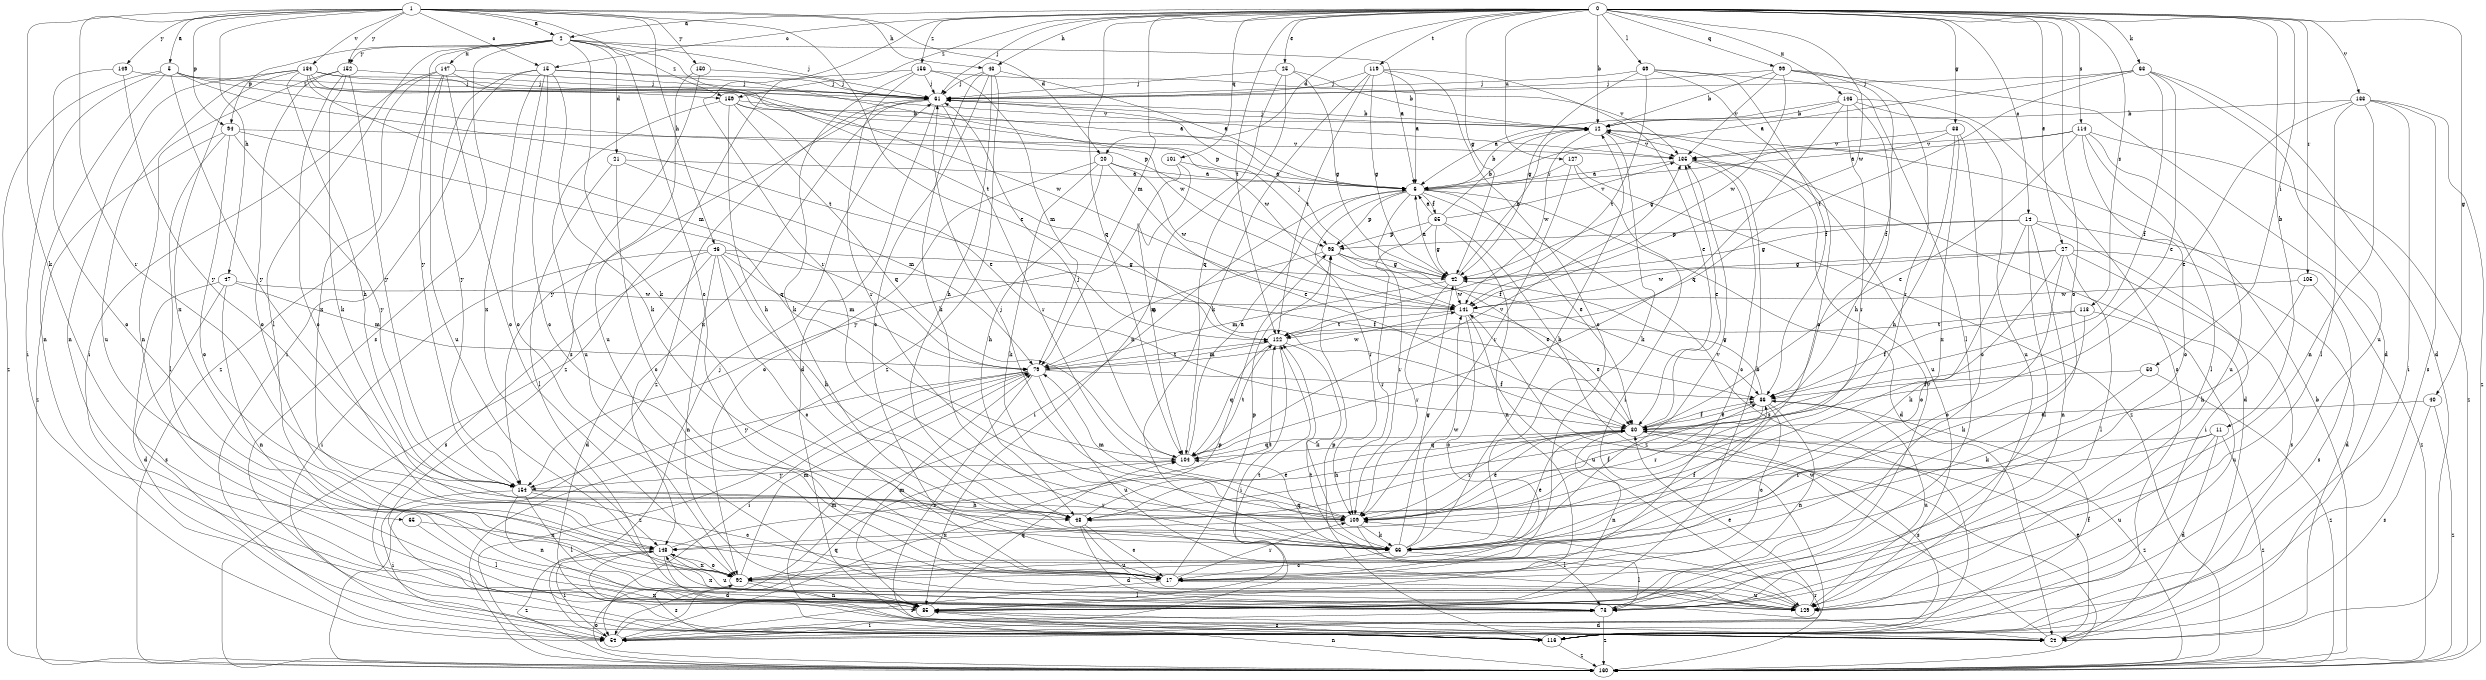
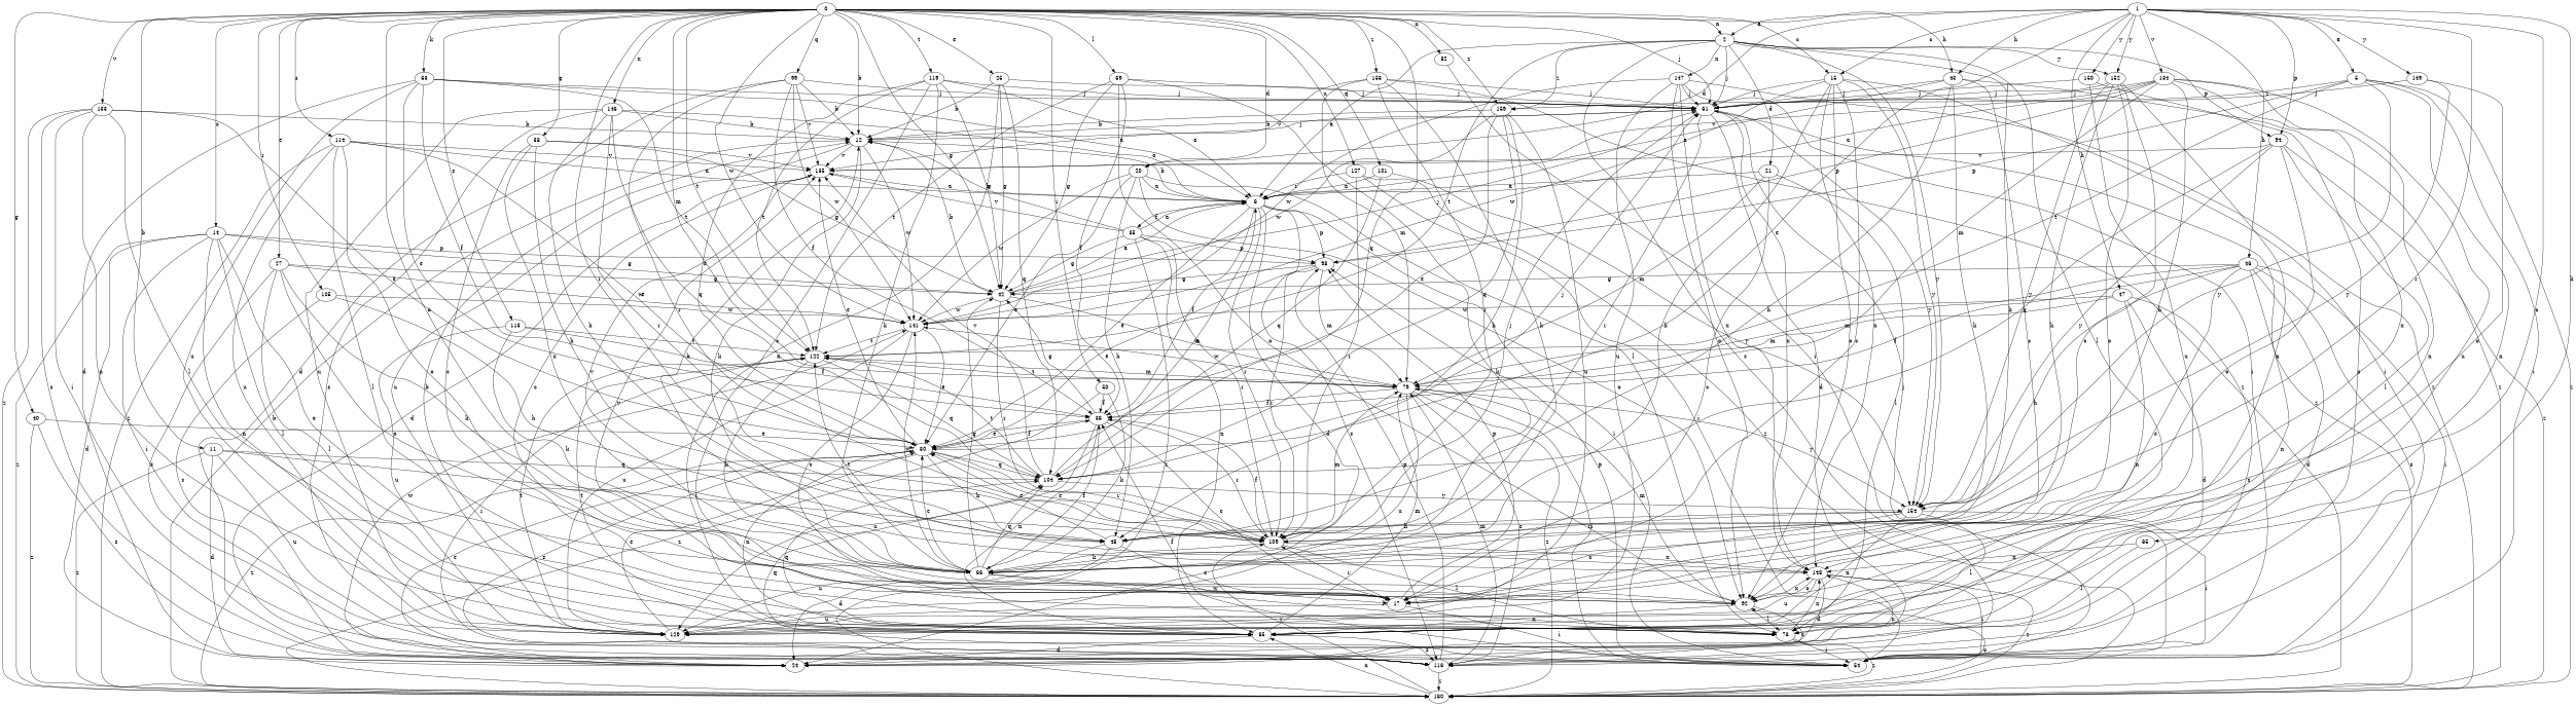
  strict digraph {
    0
    2
    11
    12
    14
    15
    20
    25
    27
    38
    40
    42
    43
    50
    61
    63
    69
    79
+   82
    92
    99
    101
    104
    105
    109
    113
    114
    119
    122
    127
    133
    141
    146
    156
    159
    94
    152
    6
    21
    66
    73
    116
    147
    154
    160
    24
    129
    135
    54
    85
    98
    17
    148
    30
    48
    36
    1
    5
    46
    47
    65
    134
    149
    150
    35
    0 -> 2 [label=a]
    0 -> 11 [label=b]
    0 -> 12 [label=b]
    0 -> 14 [label=c]
    0 -> 15 [label=c]
    0 -> 20 [label=d]
    0 -> 25 [label=e]
    0 -> 27 [label=e]
    0 -> 38 [label=g]
    0 -> 40 [label=g]
    0 -> 42 [label=g]
    0 -> 43 [label=h]
    0 -> 50 [label=i]
    0 -> 61 [label=j]
    0 -> 63 [label=k]
    0 -> 69 [label=l]
    0 -> 79 [label=m]
+   0 -> 82 [label=n]
    0 -> 92 [label=o]
    0 -> 99 [label=q]
    0 -> 101 [label=q]
    0 -> 104 [label=q]
    0 -> 105 [label=r]
    0 -> 109 [label=r]
    0 -> 113 [label=s]
    0 -> 114 [label=s]
    0 -> 119 [label=t]
    0 -> 122 [label=t]
    0 -> 127 [label=u]
    0 -> 133 [label=v]
    0 -> 141 [label=w]
    0 -> 146 [label=x]
    0 -> 156 [label=z]
    0 -> 159 [label=z]
    2 -> 61 [label=j]
    2 -> 122 [label=t]
    2 -> 159 [label=z]
    2 -> 94 [label=p]
    2 -> 152 [label=y]
    2 -> 6 [label=a]
    2 -> 21 [label=d]
    2 -> 66 [label=k]
    2 -> 73 [label=l]
    2 -> 116 [label=s]
    2 -> 147 [label=x]
    2 -> 154 [label=y]
    11 -> 104 [label=q]
    11 -> 109 [label=r]
    11 -> 160 [label=z]
    11 -> 24 [label=d]
    11 -> 129 [label=u]
    12 -> 61 [label=j]
    12 -> 141 [label=w]
    12 -> 66 [label=k]
    12 -> 129 [label=u]
    12 -> 135 [label=v]
    14 -> 42 [label=g]
    14 -> 92 [label=o]
    14 -> 73 [label=l]
    14 -> 160 [label=z]
    14 -> 54 [label=i]
    14 -> 85 [label=n]
    14 -> 98 [label=p]
    15 -> 61 [label=j]
    15 -> 92 [label=o]
    15 -> 141 [label=w]
    15 -> 66 [label=k]
    15 -> 154 [label=y]
    15 -> 54 [label=i]
    15 -> 17 [label=c]
    15 -> 148 [label=x]
    20 -> 92 [label=o]
    20 -> 141 [label=w]
    20 -> 6 [label=a]
    20 -> 66 [label=k]
    20 -> 30 [label=e]
    20 -> 48 [label=h]
    25 -> 12 [label=b]
    25 -> 42 [label=g]
    25 -> 61 [label=j]
    25 -> 104 [label=q]
    25 -> 85 [label=n]
    27 -> 42 [label=g]
    27 -> 92 [label=o]
    27 -> 141 [label=w]
    27 -> 66 [label=k]
    27 -> 73 [label=l]
    27 -> 116 [label=s]
-   27 -> 24 [label=d]
+   14 -> 24 [label=d]
    38 -> 42 [label=g]
    38 -> 135 [label=v]
    38 -> 17 [label=c]
    38 -> 148 [label=x]
    38 -> 48 [label=h]
    40 -> 116 [label=s]
    40 -> 160 [label=z]
    40 -> 30 [label=e]
    42 -> 12 [label=b]
    42 -> 61 [label=j]
    42 -> 79 [label=m]
    42 -> 109 [label=r]
    42 -> 141 [label=w]
    42 -> 6 [label=a]
    43 -> 61 [label=j]
    43 -> 6 [label=a]
    43 -> 66 [label=k]
    43 -> 160 [label=z]
    43 -> 17 [label=c]
    43 -> 48 [label=h]
    50 -> 66 [label=k]
    50 -> 160 [label=z]
    50 -> 36 [label=f]
    61 -> 12 [label=b]
    61 -> 109 [label=r]
    61 -> 154 [label=y]
    61 -> 160 [label=z]
    61 -> 24 [label=d]
    61 -> 148 [label=x]
    63 -> 61 [label=j]
    63 -> 122 [label=t]
    63 -> 6 [label=a]
    63 -> 24 [label=d]
    63 -> 129 [label=u]
    63 -> 30 [label=e]
    63 -> 36 [label=f]
    69 -> 42 [label=g]
    69 -> 61 [label=j]
    69 -> 92 [label=o]
    69 -> 122 [label=t]
    69 -> 73 [label=l]
    69 -> 36 [label=f]
    79 -> 122 [label=t]
    79 -> 141 [label=w]
    79 -> 116 [label=s]
    79 -> 154 [label=y]
    79 -> 160 [label=z]
    79 -> 129 [label=u]
    79 -> 54 [label=i]
    79 -> 36 [label=f]
+   82 -> 54 [label=i]
    92 -> 79 [label=m]
    92 -> 73 [label=l]
    92 -> 116 [label=s]
    92 -> 85 [label=n]
    92 -> 148 [label=x]
    99 -> 12 [label=b]
    99 -> 61 [label=j]
    99 -> 109 [label=r]
    99 -> 141 [label=w]
    99 -> 24 [label=d]
    99 -> 135 [label=v]
    99 -> 36 [label=f]
    101 -> 104 [label=q]
    101 -> 6 [label=a]
    101 -> 154 [label=y]
    104 -> 61 [label=j]
    104 -> 122 [label=t]
    104 -> 6 [label=a]
    104 -> 154 [label=y]
    104 -> 135 [label=v]
    105 -> 141 [label=w]
    105 -> 116 [label=s]
    105 -> 48 [label=h]
    109 -> 61 [label=j]
    109 -> 79 [label=m]
    109 -> 66 [label=k]
    109 -> 73 [label=l]
    109 -> 148 [label=x]
    109 -> 30 [label=e]
    109 -> 36 [label=f]
    113 -> 122 [label=t]
    113 -> 66 [label=k]
    113 -> 129 [label=u]
    113 -> 36 [label=f]
    114 -> 92 [label=o]
    114 -> 6 [label=a]
    114 -> 73 [label=l]
    114 -> 160 [label=z]
    114 -> 129 [label=u]
    114 -> 135 [label=v]
    114 -> 30 [label=e]
    119 -> 42 [label=g]
    119 -> 61 [label=j]
    119 -> 122 [label=t]
    119 -> 6 [label=a]
    119 -> 66 [label=k]
    119 -> 17 [label=c]
    119 -> 30 [label=e]
    122 -> 79 [label=m]
    122 -> 104 [label=q]
    122 -> 66 [label=k]
    122 -> 54 [label=i]
    127 -> 109 [label=r]
    127 -> 6 [label=r]
    127 -> 160 [label=z]
    127 -> 54 [label=i]
    133 -> 12 [label=b]
    133 -> 73 [label=l]
    133 -> 116 [label=s]
    133 -> 160 [label=z]
    133 -> 54 [label=i]
    133 -> 85 [label=n]
    133 -> 30 [label=e]
    141 -> 122 [label=t]
    141 -> 129 [label=u]
    141 -> 17 [label=c]
    141 -> 30 [label=e]
    146 -> 12 [label=b]
    146 -> 104 [label=q]
    146 -> 109 [label=r]
    146 -> 6 [label=a]
    146 -> 116 [label=s]
    146 -> 129 [label=u]
    146 -> 48 [label=h]
    156 -> 61 [label=j]
    156 -> 79 [label=m]
    156 -> 109 [label=r]
    156 -> 66 [label=k]
    156 -> 160 [label=z]
    156 -> 135 [label=v]
    159 -> 12 [label=b]
    159 -> 104 [label=q]
    159 -> 141 [label=w]
    159 -> 129 [label=u]
    159 -> 30 [label=e]
    159 -> 48 [label=h]
    94 -> 92 [label=o]
    94 -> 104 [label=q]
    94 -> 73 [label=l]
    94 -> 154 [label=y]
    94 -> 160 [label=z]
    94 -> 135 [label=v]
    152 -> 61 [label=j]
    152 -> 92 [label=o]
    152 -> 66 [label=k]
    152 -> 154 [label=y]
    152 -> 85 [label=n]
    152 -> 17 [label=c]
    6 -> 12 [label=b]
    6 -> 109 [label=r]
    6 -> 116 [label=s]
    6 -> 24 [label=d]
    6 -> 54 [label=i]
    6 -> 98 [label=p]
    6 -> 30 [label=e]
    6 -> 36 [label=f]
    6 -> 35 [label=f]
    21 -> 79 [label=m]
    21 -> 6 [label=a]
    21 -> 73 [label=l]
    21 -> 17 [label=c]
    66 -> 12 [label=b]
    66 -> 42 [label=g]
    66 -> 104 [label=q]
    66 -> 141 [label=w]
    66 -> 73 [label=l]
    66 -> 135 [label=v]
-   66 -> 17 [label=c]
+   66 -> 17 [label=w]
    66 -> 30 [label=e]
    66 -> 36 [label=f]
    73 -> 160 [label=z]
    73 -> 135 [label=v]
    73 -> 54 [label=i]
    73 -> 148 [label=x]
    116 -> 79 [label=m]
    116 -> 160 [label=z]
    116 -> 98 [label=p]
    147 -> 61 [label=j]
    147 -> 92 [label=o]
    147 -> 141 [label=w]
    147 -> 160 [label=z]
    147 -> 129 [label=u]
    147 -> 54 [label=i]
    147 -> 148 [label=x]
    154 -> 109 [label=r]
    154 -> 73 [label=l]
    154 -> 54 [label=i]
    154 -> 85 [label=n]
    154 -> 17 [label=c]
    154 -> 48 [label=h]
    160 -> 12 [label=b]
    160 -> 92 [label=o]
    160 -> 109 [label=r]
    160 -> 85 [label=n]
    24 -> 141 [label=w]
    24 -> 148 [label=x]
    24 -> 30 [label=e]
    129 -> 122 [label=t]
    129 -> 30 [label=e]
    135 -> 6 [label=a]
    135 -> 24 [label=d]
    135 -> 17 [label=c]
    54 -> 61 [label=j]
    54 -> 104 [label=q]
    54 -> 98 [label=p]
    54 -> 36 [label=f]
    85 -> 12 [label=b]
    85 -> 79 [label=m]
    85 -> 104 [label=q]
    85 -> 122 [label=t]
    85 -> 116 [label=s]
    85 -> 24 [label=d]
    98 -> 42 [label=g]
    98 -> 79 [label=m]
    98 -> 109 [label=r]
    98 -> 30 [label=e]
    17 -> 109 [label=r]
    17 -> 129 [label=u]
    17 -> 54 [label=i]
    17 -> 98 [label=p]
    148 -> 92 [label=o]
    148 -> 122 [label=t]
    148 -> 160 [label=z]
    148 -> 24 [label=d]
    148 -> 129 [label=u]
    148 -> 54 [label=i]
    30 -> 104 [label=q]
    30 -> 109 [label=r]
    30 -> 116 [label=s]
    30 -> 160 [label=z]
    30 -> 135 [label=e]
    30 -> 85 [label=n]
    30 -> 48 [label=h]
    30 -> 36 [label=f]
    48 -> 24 [label=d]
    48 -> 129 [label=u]
    48 -> 17 [label=c]
    48 -> 30 [label=e]
    36 -> 42 [label=g]
    36 -> 109 [label=r]
    36 -> 129 [label=u]
    36 -> 85 [label=n]
    36 -> 17 [label=c]
    36 -> 30 [label=e]
    1 -> 2 [label=a]
    1 -> 15 [label=c]
    1 -> 20 [label=d]
    1 -> 43 [label=h]
    1 -> 109 [label=r]
    1 -> 94 [label=p]
    1 -> 152 [label=y]
    1 -> 17 [label=c]
    1 -> 30 [label=e]
    1 -> 5 [label=a]
    1 -> 46 [label=h]
    1 -> 47 [label=h]
    1 -> 65 [label=k]
    1 -> 134 [label=v]
    1 -> 149 [label=y]
    1 -> 150 [label=y]
    5 -> 122 [label=t]
    5 -> 159 [label=z]
    5 -> 154 [label=y]
    5 -> 160 [label=z]
    5 -> 54 [label=i]
    5 -> 85 [label=n]
    5 -> 98 [label=p]
    46 -> 42 [label=g]
    46 -> 79 [label=m]
    46 -> 116 [label=s]
    46 -> 24 [label=d]
    46 -> 54 [label=i]
    46 -> 85 [label=n]
    46 -> 17 [label=c]
    46 -> 48 [label=h]
    46 -> 36 [label=f]
    47 -> 79 [label=m]
    47 -> 141 [label=w]
    47 -> 116 [label=s]
    47 -> 24 [label=d]
    47 -> 85 [label=n]
    65 -> 73 [label=l]
    65 -> 148 [label=x]
    134 -> 61 [label=j]
    134 -> 79 [label=m]
    134 -> 6 [label=a]
    134 -> 129 [label=u]
    134 -> 135 [label=v]
    134 -> 85 [label=n]
    134 -> 98 [label=p]
    134 -> 148 [label=x]
    134 -> 48 [label=h]
    149 -> 61 [label=j]
    149 -> 92 [label=o]
    149 -> 154 [label=y]
    150 -> 61 [label=j]
    150 -> 116 [label=s]
    150 -> 129 [label=u]
    35 -> 12 [label=b]
    35 -> 42 [label=g]
    35 -> 109 [label=r]
    35 -> 6 [label=a]
    35 -> 160 [label=z]
    35 -> 135 [label=v]
    35 -> 85 [label=n]
    35 -> 98 [label=p]
  }
